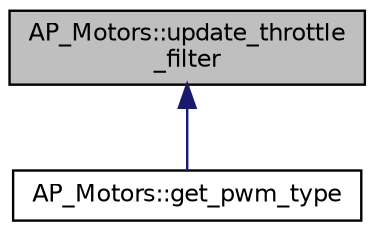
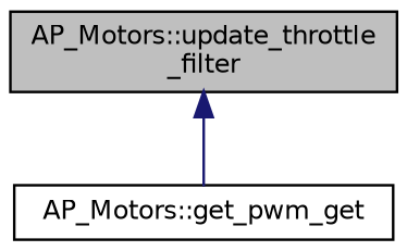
  digraph {
    rankdir=TB
    node [color=black fontname=Helvetica fontsize=10 shape=record style=filled]
    n1 [fillcolor=grey75 fontcolor=black height=0.2 label="AP_Motors::update_throttle\l_filter" width=0.4]
-   n2 [fillcolor=white height=0.2 label="AP_Motors::get_pwm_type" width=0.4]
+   n2 [fillcolor=white height=0.2 label="AP_Motors::get_pwm_get" width=0.4]
    n1 -> n2 [color=midnightblue dir=back fontname=Helvetica fontsize=10 labelfontname=Helvetica labelfontsize=10 style=solid]
  }
